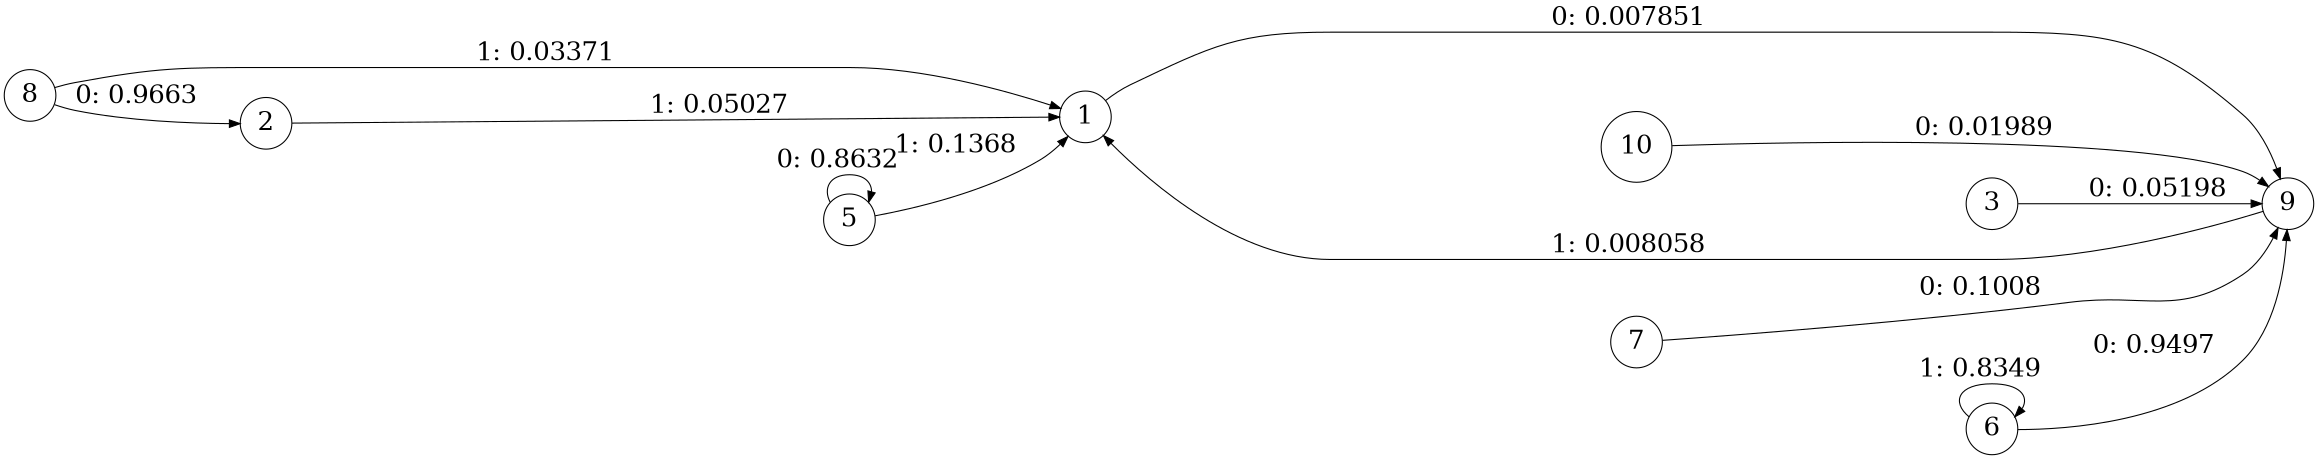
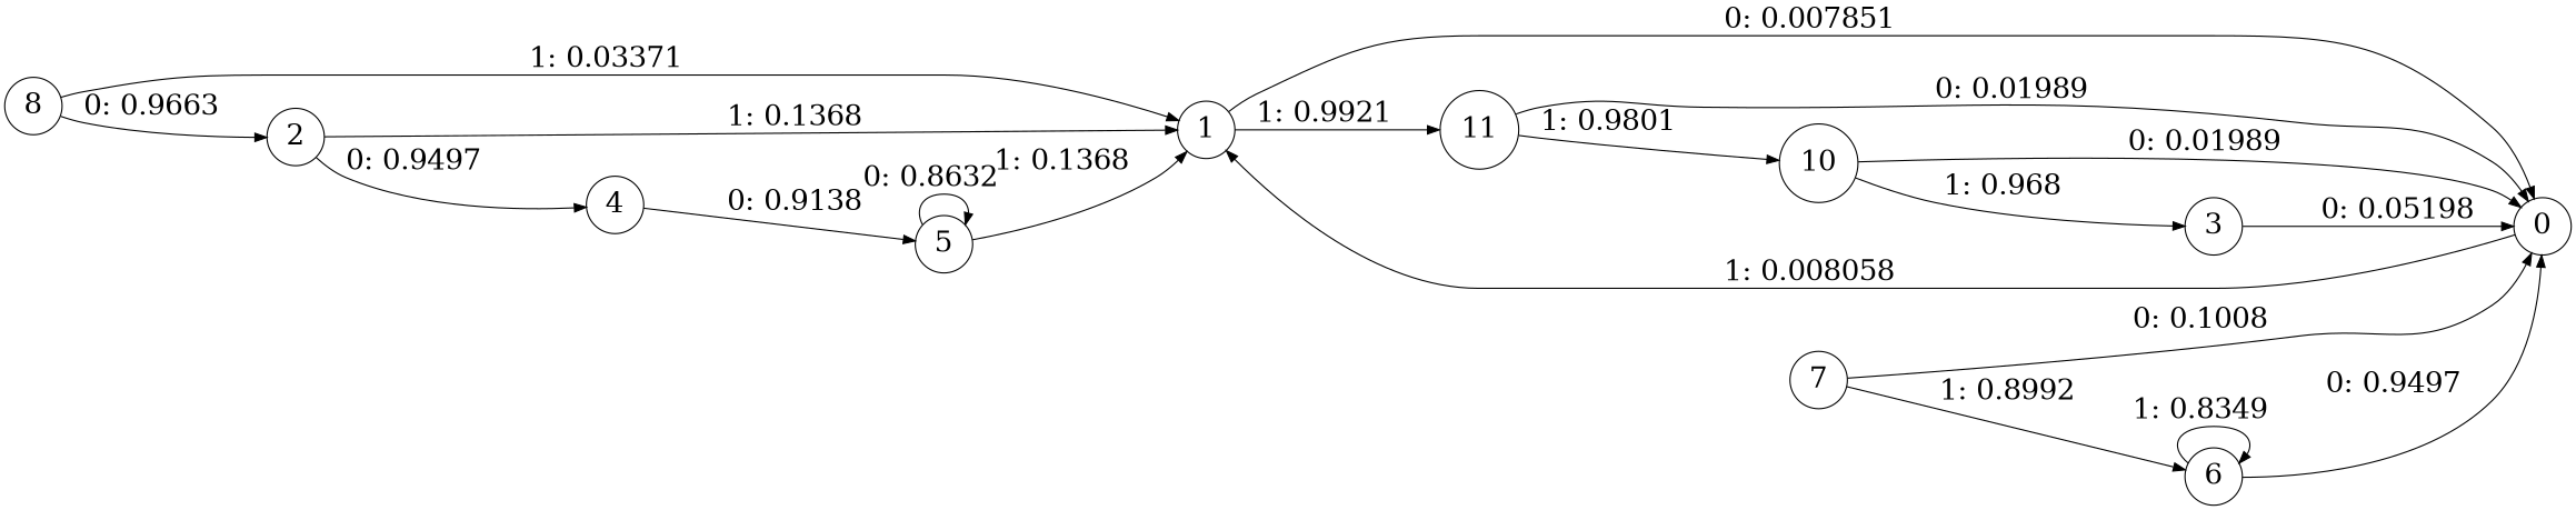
  digraph {
    rankdir=LR
    node [fontsize=24 shape=circle]
    edge [fontsize=24]
    8
    1
    2
-   9
+   9 [label=0]
+   11
+   4
    10
    3
    5
    7
    6
    8 -> 1 [label="1: 0.03371  "]
    8 -> 2 [label="0: 0.9663   "]
    1 -> 9 [label="0: 0.007851  "]
-   2 -> 1 [label="1: 0.05027  "]
+   1 -> 11 [label="1: 0.9921   "]
+   2 -> 1 [label="1: 0.1368   "]
+   2 -> 4 [label="0: 0.9497   "]
    9 -> 1 [label="1: 0.008058  "]
+   11 -> 9 [label="0: 0.01989  "]
+   11 -> 10 [label="1: 0.9801   "]
+   4 -> 5 [label="0: 0.9138   "]
    10 -> 9 [label="0: 0.01989  "]
+   10 -> 3 [label="1: 0.968    "]
    3 -> 9 [label="0: 0.05198  "]
    5 -> 1 [label="1: 0.1368   "]
    5 -> 5 [label="0: 0.8632   "]
    7 -> 9 [label="0: 0.1008   "]
+   7 -> 6 [label="1: 0.8992   "]
    6 -> 9 [label="0: 0.9497   "]
    6 -> 6 [label="1: 0.8349   "]
  }
